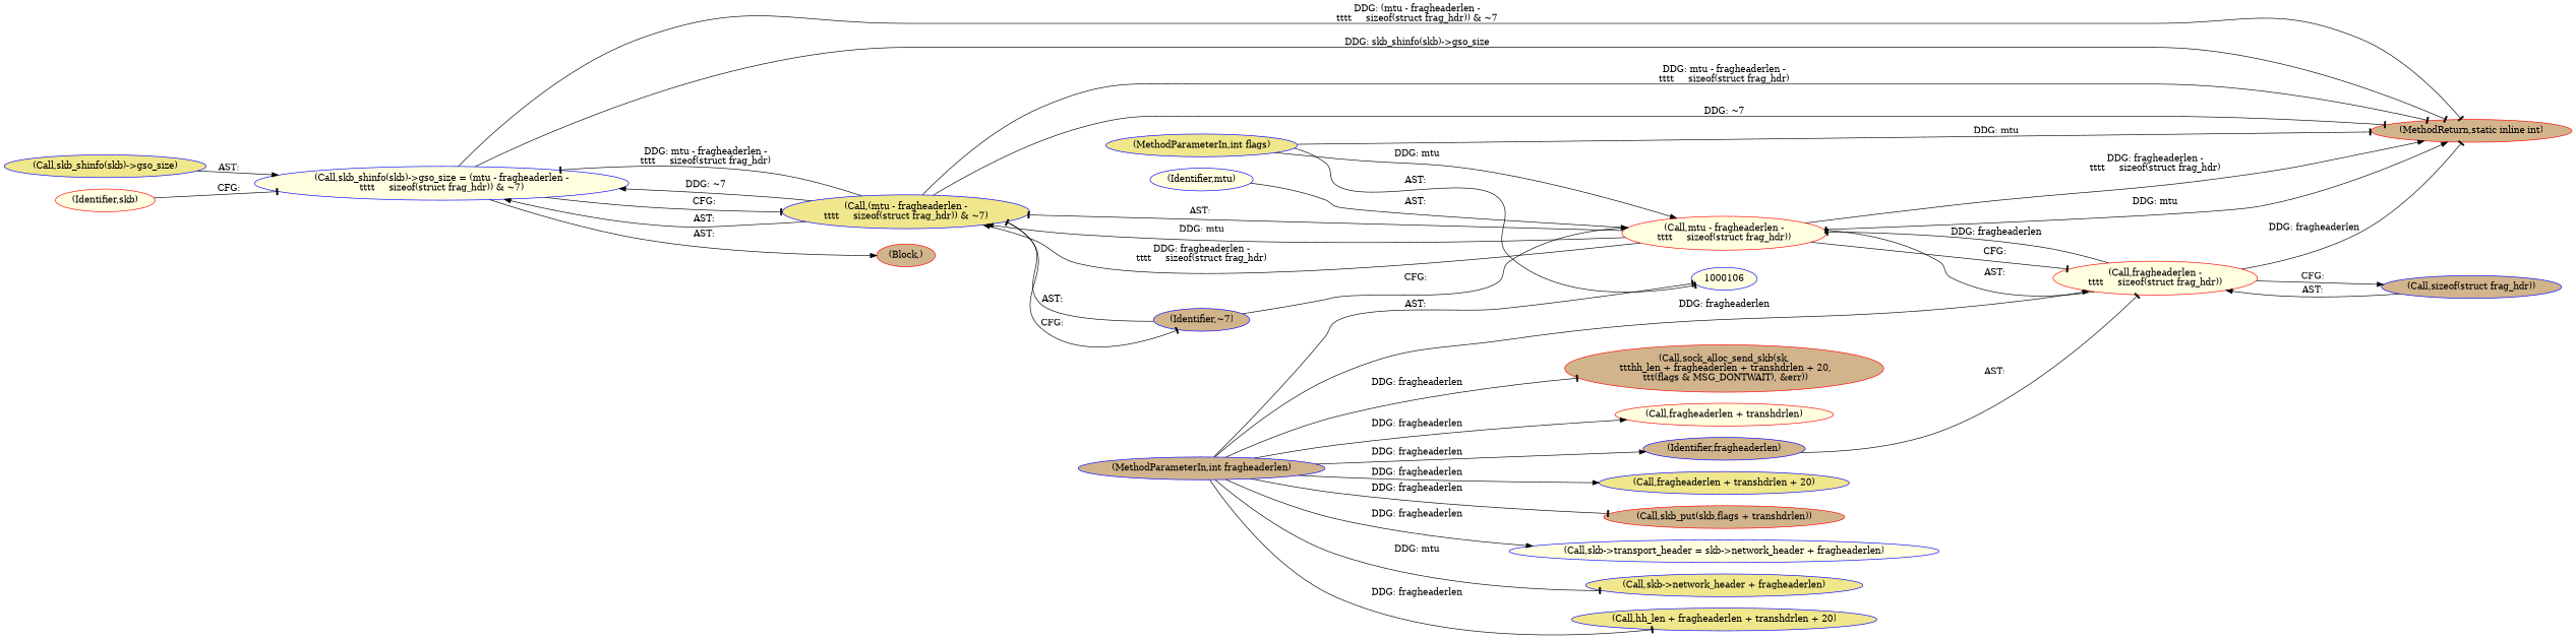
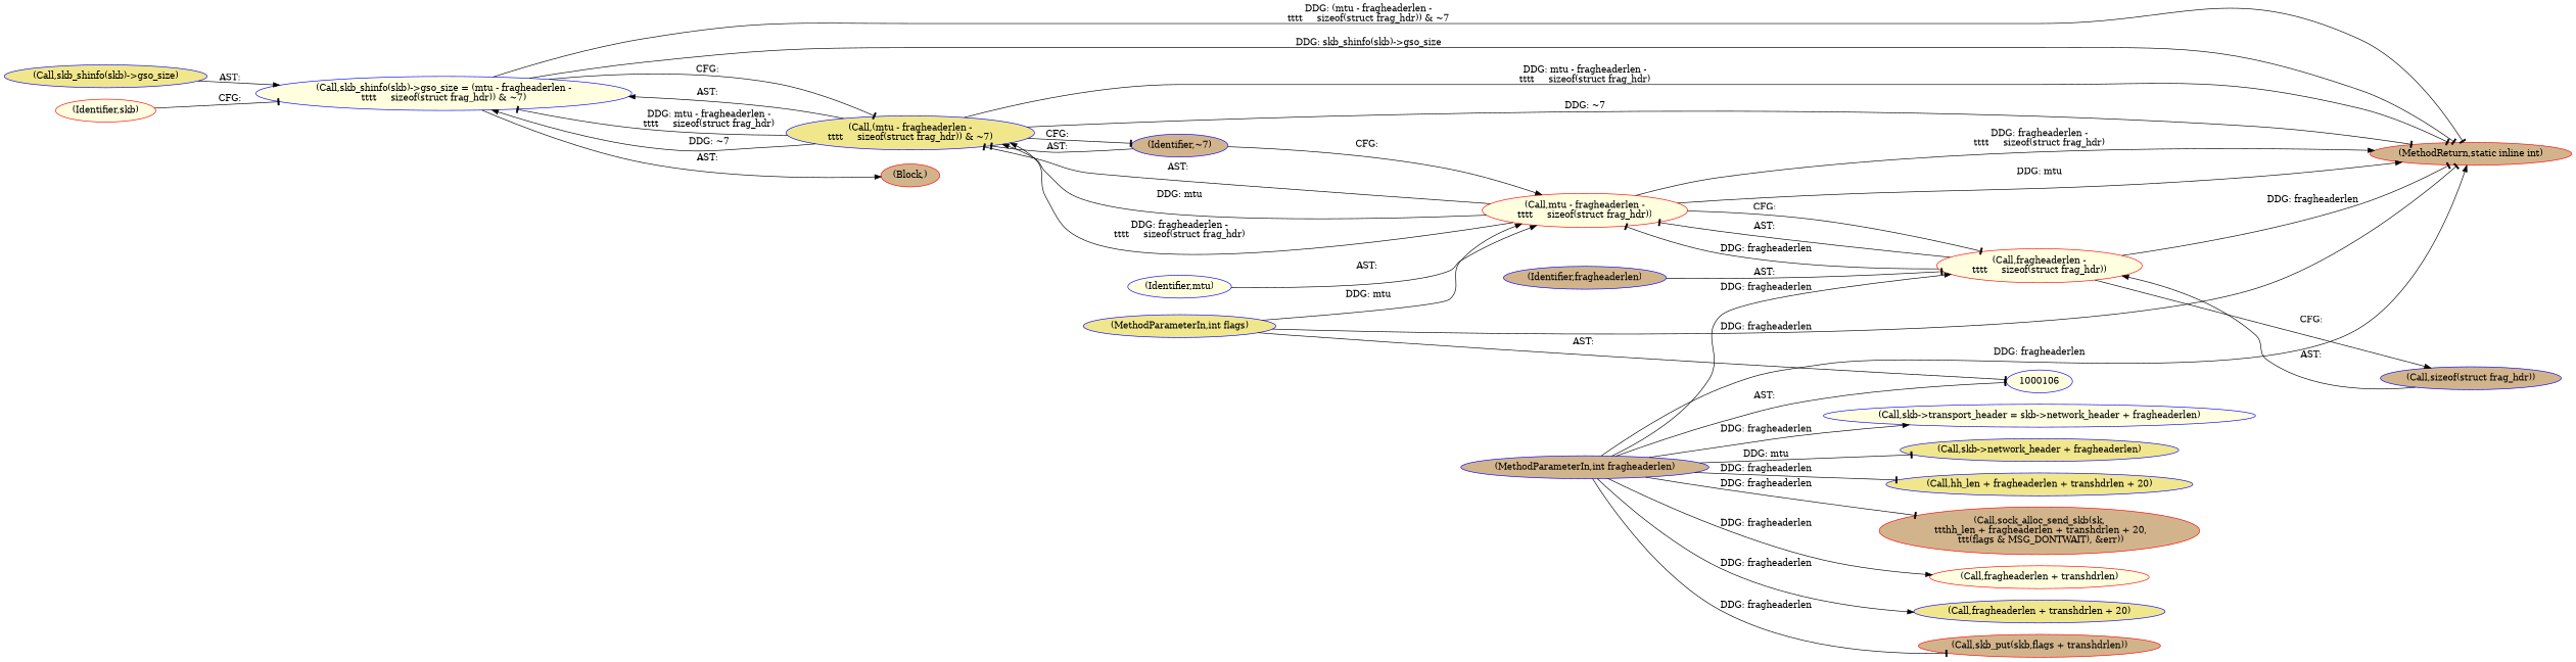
  digraph {
    rankdir=LR
    node [color=blue fillcolor=lightyellow style=filled]
    edge [arrowhead=tee]
    n1 [label="(Call,skb_shinfo(skb)->gso_size = (mtu - fragheaderlen -\n\t\t\t\t     sizeof(struct frag_hdr)) & ~7)"]
    n2 [fillcolor=khaki label="(Call,(mtu - fragheaderlen -\n\t\t\t\t     sizeof(struct frag_hdr)) & ~7)"]
    n3 [color=red fillcolor=tan label="(MethodReturn,static inline int)"]
    n4 [color=red fillcolor=tan label="(Block,)"]
    n5 [fillcolor=tan label="(Identifier,~7)"]
    n6 [color=red label="(Call,mtu - fragheaderlen -\n\t\t\t\t     sizeof(struct frag_hdr))"]
    n7 [color=red label="(Call,fragheaderlen -\n\t\t\t\t     sizeof(struct frag_hdr))"]
    n8 [fillcolor=tan label="(Call,sizeof(struct frag_hdr))"]
    n9 [fillcolor=khaki label="(MethodParameterIn,int flags)"]
    1000106
    n11 [fillcolor=tan label="(MethodParameterIn,int fragheaderlen)"]
    n12 [label="(Call,skb->transport_header = skb->network_header + fragheaderlen)"]
    n13 [fillcolor=khaki label="(Call,skb->network_header + fragheaderlen)"]
    n14 [fillcolor=khaki label="(Call,hh_len + fragheaderlen + transhdrlen + 20)"]
    n15 [color=red fillcolor=tan label="(Call,sock_alloc_send_skb(sk,\n \t\t\thh_len + fragheaderlen + transhdrlen + 20,\n \t\t\t(flags & MSG_DONTWAIT), &err))"]
    n16 [color=red label="(Call,fragheaderlen + transhdrlen)"]
    n17 [fillcolor=khaki label="(Call,fragheaderlen + transhdrlen + 20)"]
    n18 [color=red fillcolor=tan label="(Call,skb_put(skb,flags + transhdrlen))"]
    n19 [label="(Identifier,mtu)"]
    n20 [fillcolor=khaki label="(Call,skb_shinfo(skb)->gso_size)"]
    n21 [fillcolor=tan label="(Identifier,fragheaderlen)"]
    n22 [color=red label="(Identifier,skb)"]
    n1 -> n2 [label="CFG: "]
    n1 -> n3 [label="DDG: (mtu - fragheaderlen -\n\t\t\t\t     sizeof(struct frag_hdr)) & ~7"]
    n1 -> n3 [label="DDG: skb_shinfo(skb)->gso_size"]
    n1 -> n4 [arrowhead=normal label="AST: "]
    n2 -> n1 [arrowhead=normal label="AST: "]
    n2 -> n1 [label="DDG: mtu - fragheaderlen -\n\t\t\t\t     sizeof(struct frag_hdr)"]
    n2 -> n1 [arrowhead=normal label="DDG: ~7"]
    n2 -> n3 [label="DDG: mtu - fragheaderlen -\n\t\t\t\t     sizeof(struct frag_hdr)"]
    n2 -> n3 [label="DDG: ~7"]
    n2 -> n5 [label="CFG: "]
    n5 -> n2 [label="AST: "]
    n5 -> n6 [arrowhead=normal label="CFG: "]
    n6 -> n2 [label="AST: "]
    n6 -> n2 [arrowhead=normal label="DDG: mtu"]
    n6 -> n2 [arrowhead=normal label="DDG: fragheaderlen -\n\t\t\t\t     sizeof(struct frag_hdr)"]
    n6 -> n3 [arrowhead=normal label="DDG: fragheaderlen -\n\t\t\t\t     sizeof(struct frag_hdr)"]
    n6 -> n3 [arrowhead=normal label="DDG: mtu"]
    n6 -> n7 [label="CFG: "]
    n7 -> n3 [label="DDG: fragheaderlen"]
    n7 -> n6 [label="AST: "]
    n7 -> n6 [label="DDG: fragheaderlen"]
    n7 -> n8 [arrowhead=normal label="CFG: "]
    n8 -> n7 [arrowhead=normal label="AST: "]
-   n9 -> n3 [label="DDG: mtu"]
+   n9 -> n3 [label="DDG: fragheaderlen"]
    n9 -> n6 [arrowhead=normal label="DDG: mtu"]
    n9 -> 1000106 [label="AST: "]
-   n11 -> n21 [arrowhead=normal label="DDG: fragheaderlen"]
+   n11 -> n3 [arrowhead=normal label="DDG: fragheaderlen"]
    n11 -> n7 [arrowhead=normal label="DDG: fragheaderlen"]
    n11 -> 1000106 [label="AST: "]
    n11 -> n12 [arrowhead=normal label="DDG: fragheaderlen"]
    n11 -> n13 [label="DDG: mtu"]
    n11 -> n14 [label="DDG: fragheaderlen"]
    n11 -> n15 [label="DDG: fragheaderlen"]
    n11 -> n16 [arrowhead=normal label="DDG: fragheaderlen"]
    n11 -> n17 [arrowhead=normal label="DDG: fragheaderlen"]
    n11 -> n18 [label="DDG: fragheaderlen"]
    n19 -> n6 [arrowhead=normal label="AST: "]
    n20 -> n1 [arrowhead=normal label="AST: "]
    n21 -> n7 [label="AST: "]
    n22 -> n1 [label="CFG: "]
  }
